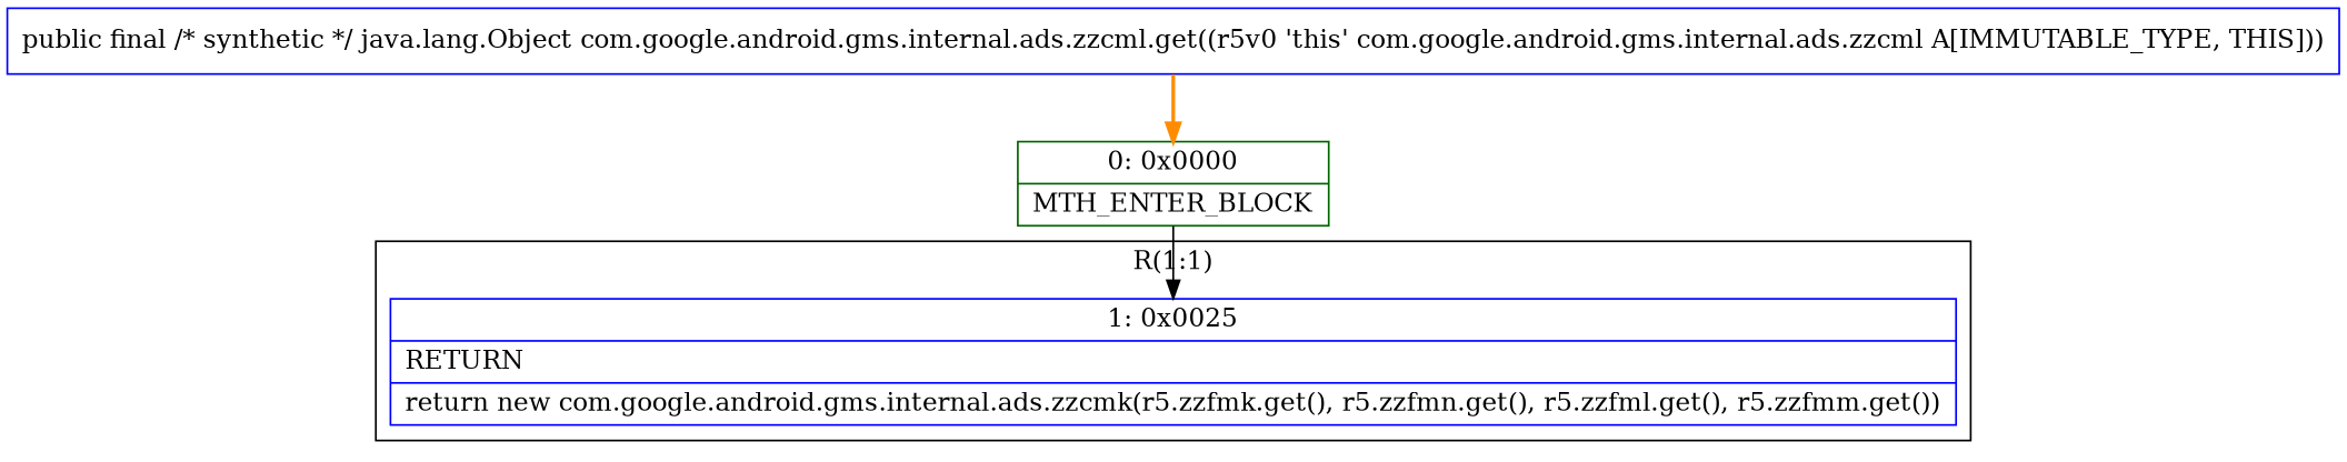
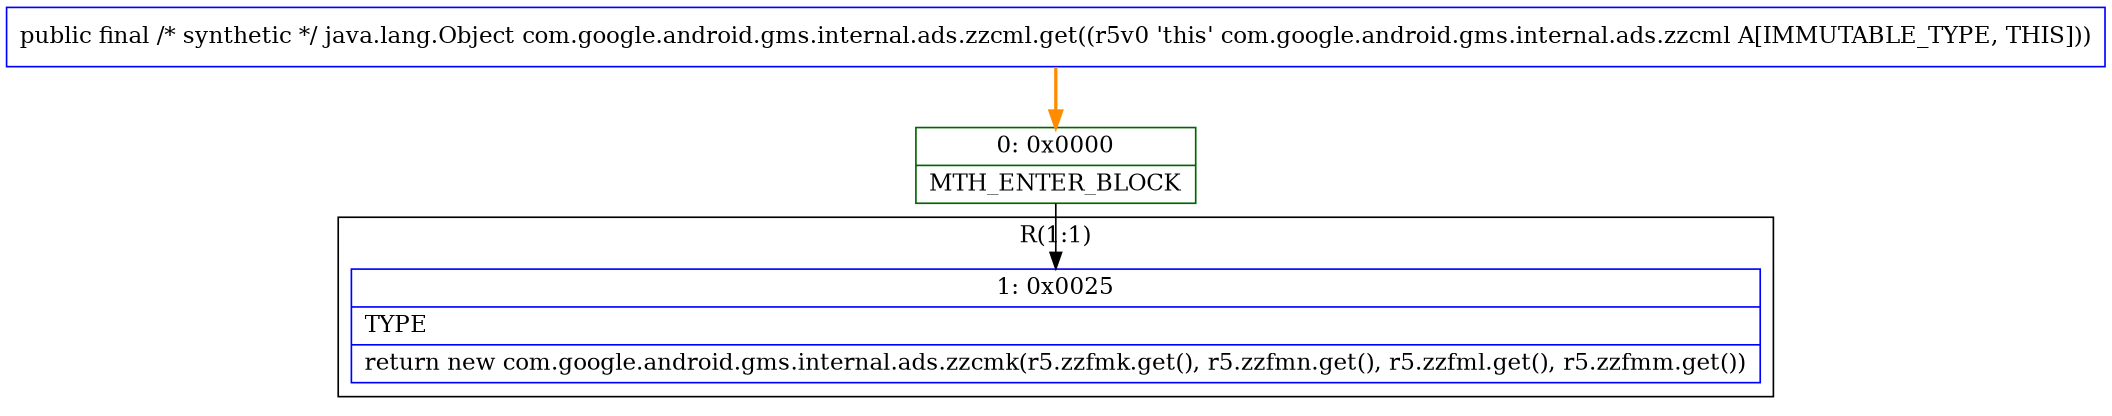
  digraph {
    node [color=blue shape=record]
-   n1 [label="{1\:\ 0x0025|RETURN\l|return new com.google.android.gms.internal.ads.zzcmk(r5.zzfmk.get(), r5.zzfmn.get(), r5.zzfml.get(), r5.zzfmm.get())\l}"]
+   n1 [label="{1\:\ 0x0025|TYPE\l|return new com.google.android.gms.internal.ads.zzcmk(r5.zzfmk.get(), r5.zzfmn.get(), r5.zzfml.get(), r5.zzfmm.get())\l}"]
    n2 [color=darkgreen label="{0\:\ 0x0000|MTH_ENTER_BLOCK\l}"]
    n3 [label="{public final \/* synthetic *\/ java.lang.Object com.google.android.gms.internal.ads.zzcml.get((r5v0 'this' com.google.android.gms.internal.ads.zzcml A[IMMUTABLE_TYPE, THIS])) }"]
    subgraph cluster_1 {
      label="R(1:1)"
      n1
    }
    n2 -> n1 [color=black style=solid]
    n3 -> n2 [color=darkorange style=bold]
  }
